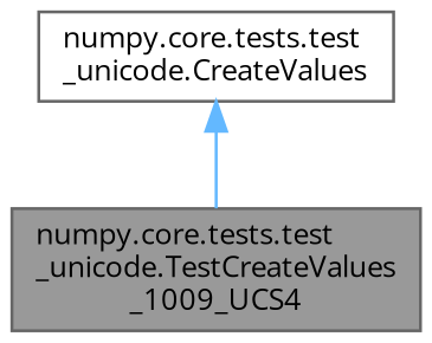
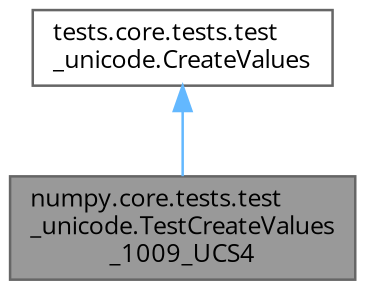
  digraph {
    fontname="Open Sans"
    node [color=gray40 fontname="Open Sans" fontsize=10 shape=box style=filled]
    n1 [fillcolor=grey60 fontcolor=black height=0.2 label="numpy.core.tests.test\l_unicode.TestCreateValues\l_1009_UCS4" width=0.4]
-   n2 [fillcolor=white height=0.2 label="numpy.core.tests.test\l_unicode.CreateValues" width=0.4]
+   n2 [fillcolor=white height=0.2 label="tests.core.tests.test\l_unicode.CreateValues" width=0.4]
    n2 -> n1 [color=steelblue1 dir=back fontname="Open Sans" fontsize=10 labelfontname=Helvetica labelfontsize=10 style=solid]
  }
